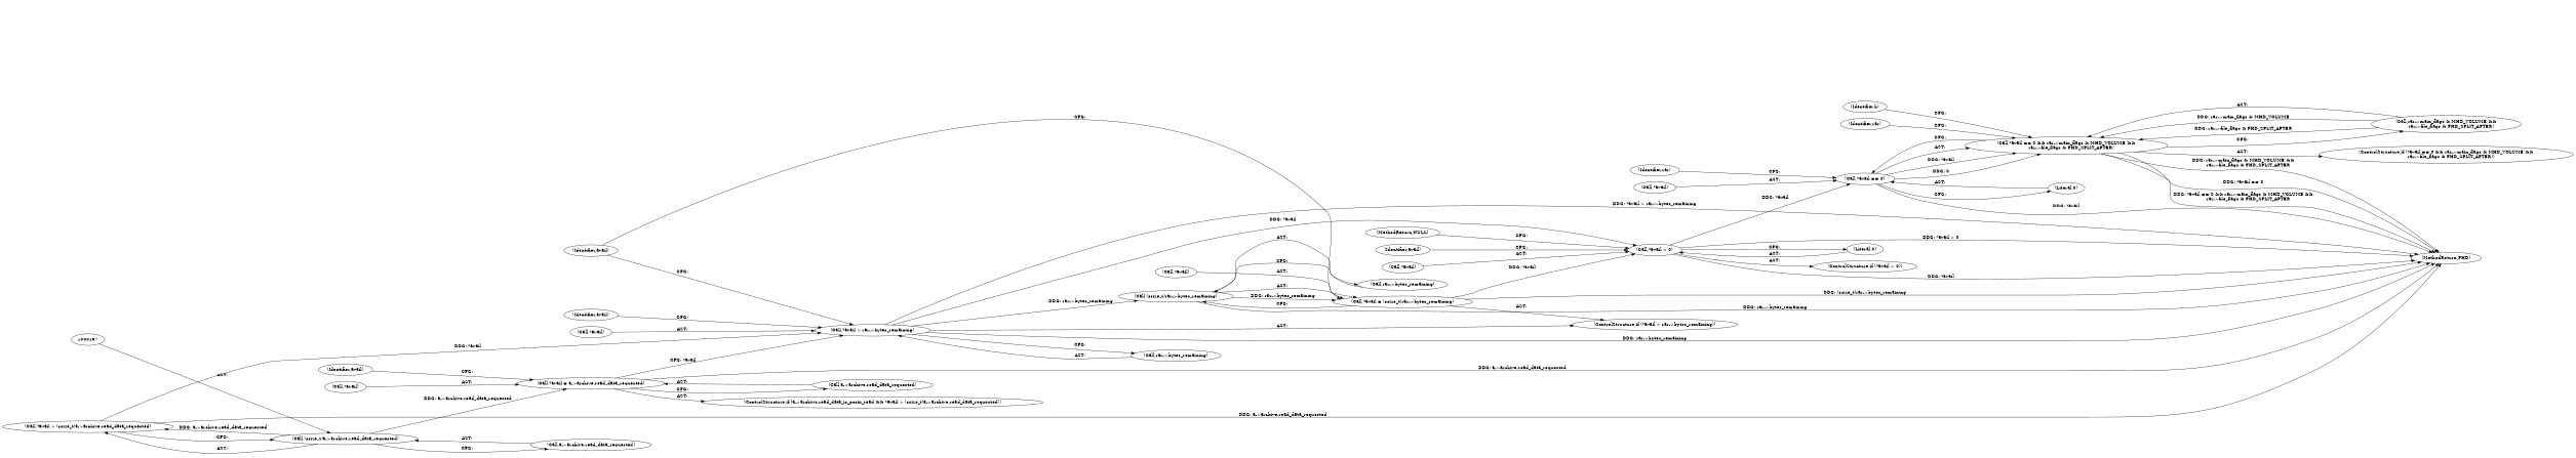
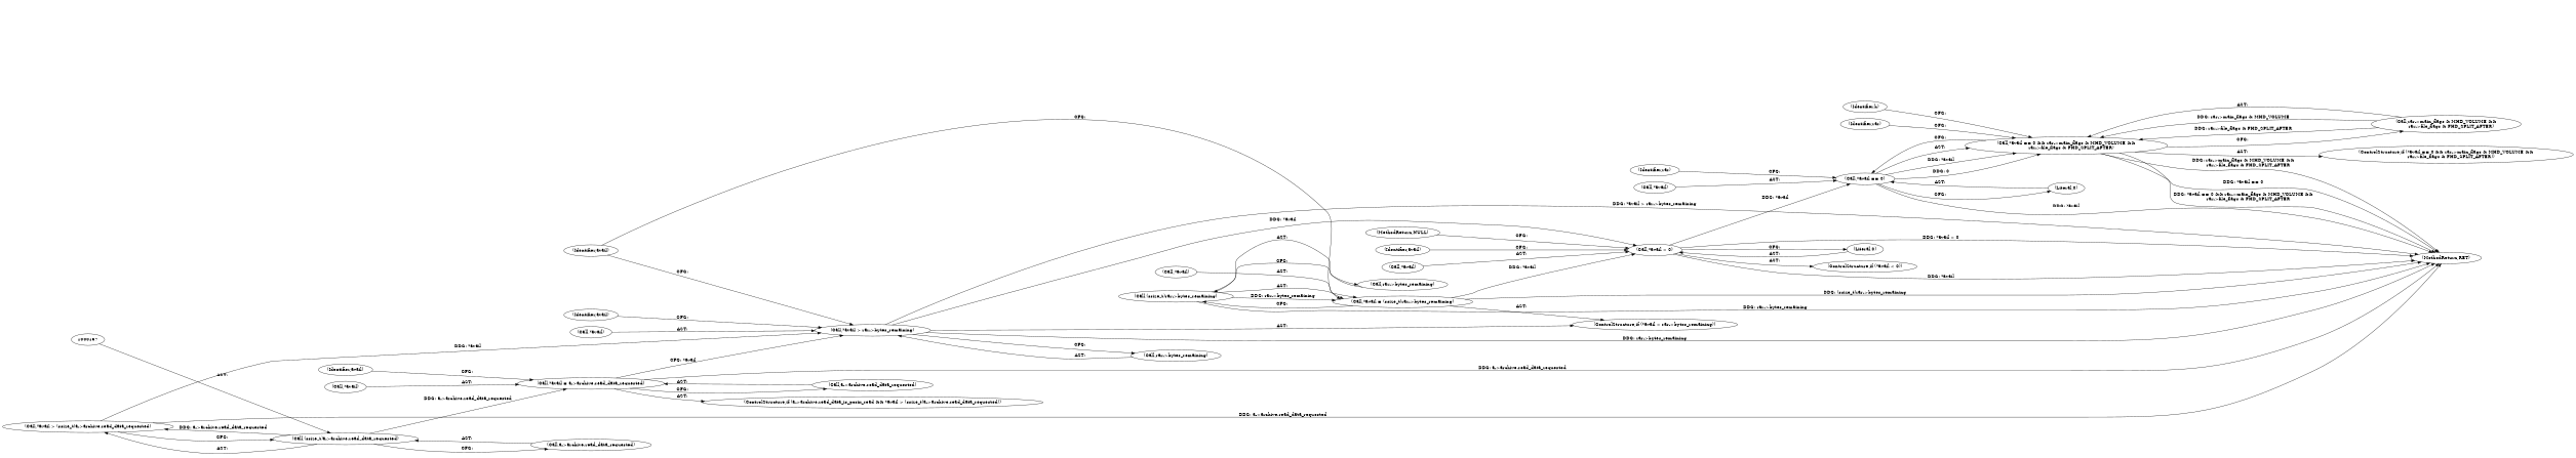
  digraph {
    rankdir=LR
    n1 [label="(Call,*avail = a->archive.read_data_requested)"]
    n2 [label="(Call,*avail > rar->bytes_remaining)"]
    n3 [label="(Call,a->archive.read_data_requested)"]
-   n4 [label="(MethodReturn,FHD)"]
+   n4 [label="(MethodReturn,RET)"]
    n5 [label="(ControlStructure,if (a->archive.read_data_is_posix_read && *avail > (ssize_t)a->archive.read_data_requested))"]
    n6 [label="(Call,(ssize_t)rar->bytes_remaining)"]
    n7 [label="(Call,*avail < 0)"]
    n8 [label="(ControlStructure,if (*avail > rar->bytes_remaining))"]
    n9 [label="(Call,rar->bytes_remaining)"]
    n10 [label="(Call,(ssize_t)a->archive.read_data_requested)"]
    n11 [label="(Call,*avail > (ssize_t)a->archive.read_data_requested)"]
    n12 [label="(Call,a->archive.read_data_requested)"]
    n13 [label="(Call,*avail = (ssize_t)rar->bytes_remaining)"]
    n14 [label="(Call,rar->bytes_remaining)"]
    n15 [label="(Call,*avail == 0)"]
    n16 [label="(ControlStructure,if (*avail < 0))"]
    n17 [label="(Literal,0)"]
    n18 [label="(Call,*avail == 0 && rar->main_flags & MHD_VOLUME &&\n       rar->file_flags & FHD_SPLIT_AFTER)"]
    n19 [label="(Literal,0)"]
    n20 [label="(Call,rar->main_flags & MHD_VOLUME &&\n       rar->file_flags & FHD_SPLIT_AFTER)"]
    n21 [label="(ControlStructure,if (*avail == 0 && rar->main_flags & MHD_VOLUME &&\n       rar->file_flags & FHD_SPLIT_AFTER))"]
    n22 [label="(Identifier,avail)"]
    n23 [label="(Identifier,avail)"]
    n24 [label="(MethodReturn,NULL)"]
    n25 [label="(Identifier,avail)"]
    n26 [label="(Call,*avail)"]
    n27 [label="(Call,*avail)"]
    n28 [label="(Call,*avail)"]
    n29 [label="(Identifier,rar)"]
    n30 [label="(Identifier,h)"]
    n31 [label="(Call,*avail)"]
    n32 [label="(Call,*avail)"]
    n33 [label="(Identifier,rar)"]
    n34 [label="(Identifier,avail)"]
    1000137
    n1 -> n2 [label="CFG: *avail"]
    n1 -> n3 [label="CFG: "]
    n1 -> n4 [label="DDG: a->archive.read_data_requested"]
    n1 -> n5 [label="AST: "]
    n2 -> n4 [label="DDG: *avail > rar->bytes_remaining"]
    n2 -> n4 [label="DDG: rar->bytes_remaining"]
-   n2 -> n6 [label="DDG: rar->bytes_remaining"]
    n2 -> n7 [label="DDG: *avail"]
    n2 -> n8 [label="AST: "]
    n2 -> n9 [label="CFG: "]
    n3 -> n1 [label="AST: "]
    n6 -> n4 [label="DDG: rar->bytes_remaining"]
    n6 -> n13 [label="AST: "]
    n6 -> n13 [label="DDG: rar->bytes_remaining"]
    n6 -> n14 [label="CFG: "]
    n7 -> n4 [label="DDG: *avail"]
    n7 -> n4 [label="DDG: *avail < 0"]
    n7 -> n15 [label="DDG: *avail"]
    n7 -> n16 [label="AST: "]
    n7 -> n17 [label="CFG: "]
    n9 -> n2 [label="AST: "]
    n10 -> n1 [label="DDG: a->archive.read_data_requested"]
    n10 -> n11 [label="AST: "]
    n10 -> n11 [label="DDG: a->archive.read_data_requested"]
    n10 -> n12 [label="CFG: "]
    n11 -> n2 [label="DDG: *avail"]
    n11 -> n4 [label="DDG: a->archive.read_data_requested"]
    n11 -> n10 [label="CFG: "]
    n12 -> n10 [label="AST: "]
    n13 -> n4 [label="DDG: (ssize_t)rar->bytes_remaining"]
    n13 -> n6 [label="CFG: "]
    n13 -> n7 [label="DDG: *avail"]
    n13 -> n8 [label="AST: "]
    n14 -> n6 [label="AST: "]
    n15 -> n4 [label="DDG: *avail"]
    n15 -> n18 [label="AST: "]
    n15 -> n18 [label="DDG: *avail"]
    n15 -> n18 [label="DDG: 0"]
    n15 -> n19 [label="CFG: "]
    n17 -> n7 [label="AST: "]
    n18 -> n4 [label="DDG: rar->main_flags & MHD_VOLUME &&\n       rar->file_flags & FHD_SPLIT_AFTER"]
    n18 -> n4 [label="DDG: *avail == 0"]
    n18 -> n4 [label="DDG: *avail == 0 && rar->main_flags & MHD_VOLUME &&\n       rar->file_flags & FHD_SPLIT_AFTER"]
    n18 -> n15 [label="CFG: "]
    n18 -> n20 [label="CFG: "]
    n18 -> n21 [label="AST: "]
    n19 -> n15 [label="AST: "]
    n20 -> n18 [label="AST: "]
    n20 -> n18 [label="DDG: rar->main_flags & MHD_VOLUME"]
    n20 -> n18 [label="DDG: rar->file_flags & FHD_SPLIT_AFTER"]
    n22 -> n2 [label="CFG: "]
    n22 -> n13 [label="CFG: "]
    n23 -> n2 [label="CFG: "]
    n24 -> n7 [label="CFG: "]
    n25 -> n7 [label="CFG: "]
    n26 -> n1 [label="AST: "]
    n27 -> n15 [label="AST: "]
    n28 -> n13 [label="AST: "]
    n29 -> n18 [label="CFG: "]
    n30 -> n18 [label="CFG: "]
    n31 -> n2 [label="AST: "]
    n32 -> n7 [label="AST: "]
    n33 -> n15 [label="CFG: "]
    n34 -> n1 [label="CFG: "]
    1000137 -> n10 [label="AST: "]
  }
